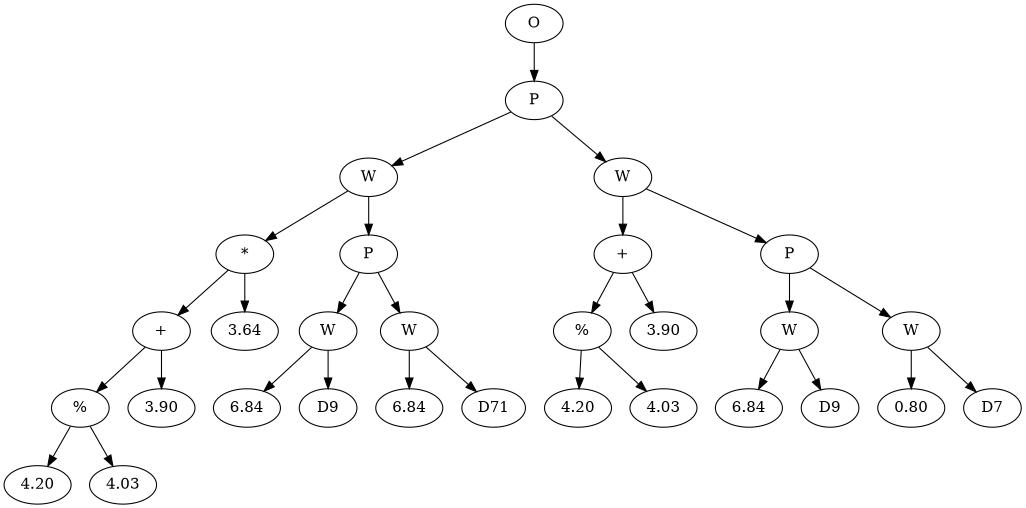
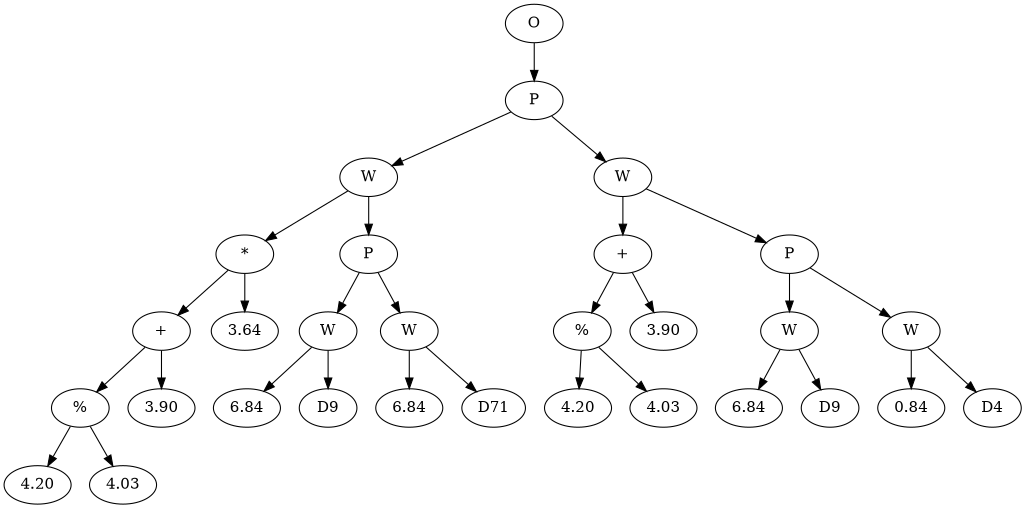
  digraph {
    n1 [label=O]
    n2 [label=P]
    n3 [label=W]
    n4 [label=W]
    n5 [label="*"]
    n6 [label=P]
    n7 [label="+"]
    n8 [label=P]
    n9 [label="+"]
    n10 [label=3.64]
    n11 [label=W]
    n12 [label=W]
    n13 [label="%"]
    n14 [label=3.90]
    n15 [label=4.20]
    n16 [label=4.03]
    n17 [label=6.84]
    n18 [label=D9]
    n19 [label=6.84]
    n20 [label=D71]
    n21 [label="%"]
    n22 [label=3.90]
    n23 [label=W]
    n24 [label=W]
    n25 [label=4.20]
    n26 [label=4.03]
    n27 [label=6.84]
    n28 [label=D9]
-   n29 [label=0.80]
-   n30 [label=D7]
+   n29 [label=0.84]
+   n30 [label=D4]
    n1 -> n2
    n2 -> n3
    n2 -> n4
    n3 -> n5
    n3 -> n6
    n4 -> n7
    n4 -> n8
    n5 -> n9
    n5 -> n10
    n6 -> n11
    n6 -> n12
    n7 -> n21
    n7 -> n22
    n8 -> n23
    n8 -> n24
    n9 -> n13
    n9 -> n14
    n11 -> n17
    n11 -> n18
    n12 -> n19
    n12 -> n20
    n13 -> n15
    n13 -> n16
    n21 -> n25
    n21 -> n26
    n23 -> n27
    n23 -> n28
    n24 -> n29
    n24 -> n30
  }
